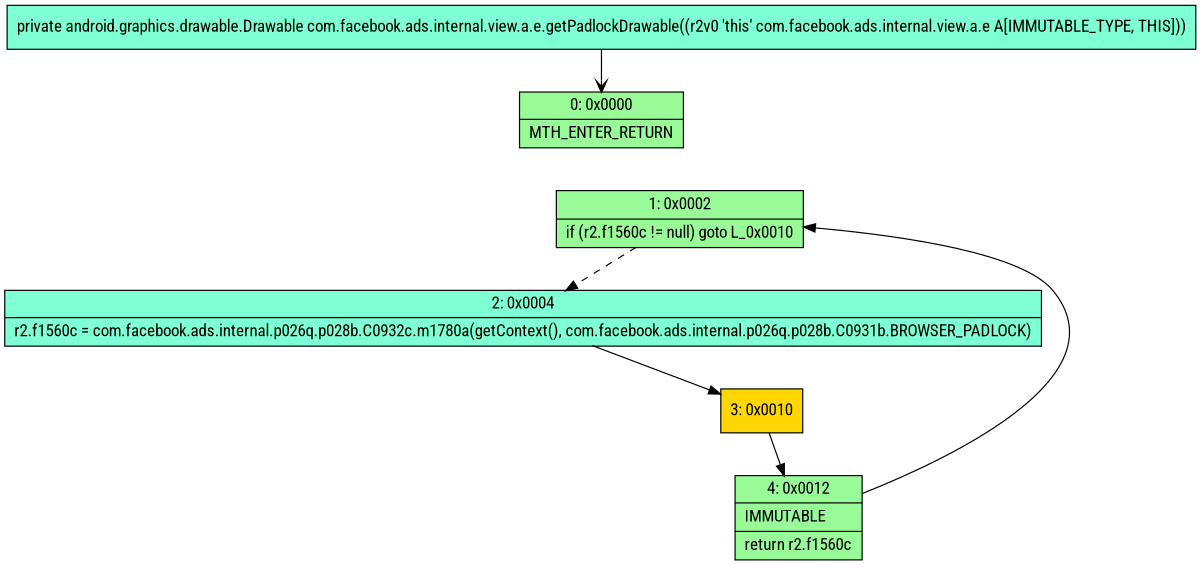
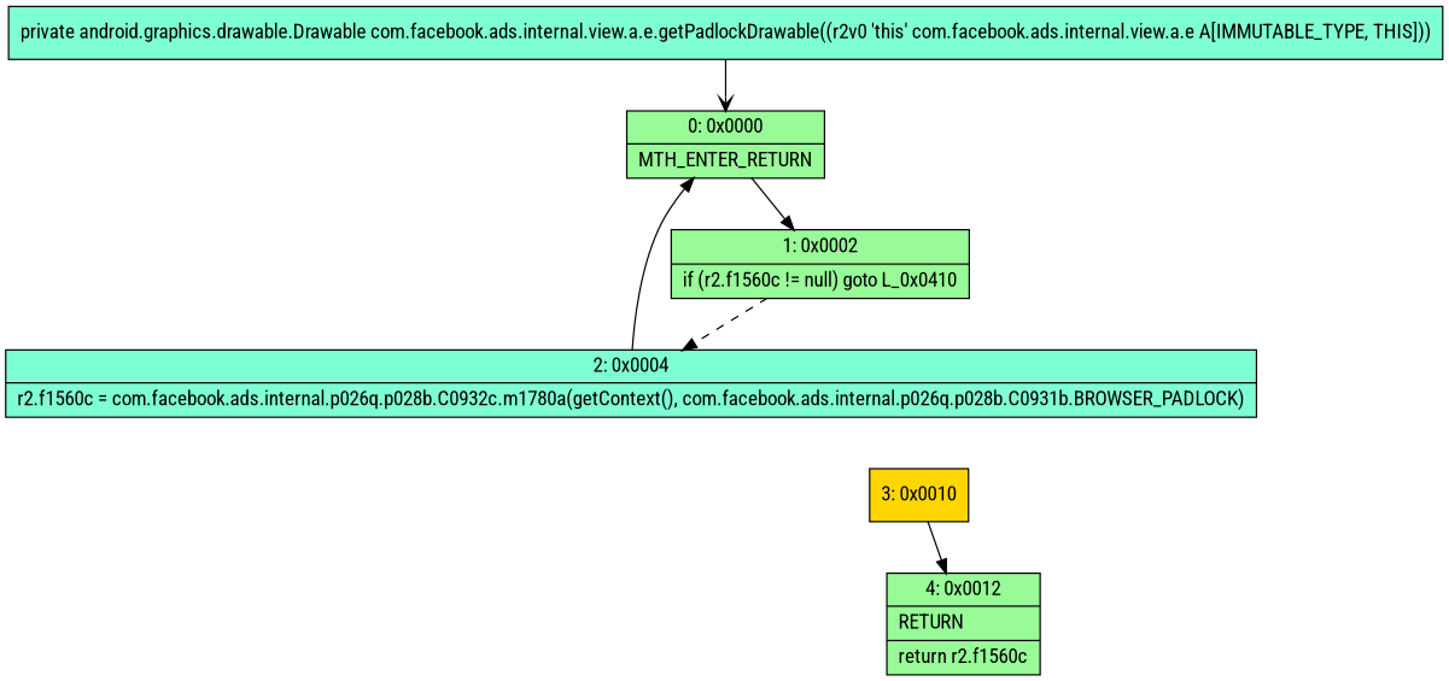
  digraph {
    fontname="Roboto Condensed"
    node [fillcolor=palegreen fontname="Roboto Condensed" shape=record style=filled]
    edge [arrowhead=normal fontname="Roboto Condensed"]
    n1 [label="{0\:\ 0x0000|MTH_ENTER_RETURN\l}"]
-   n2 [label="{1\:\ 0x0002|if (r2.f1560c != null) goto L_0x0010\l}"]
+   n2 [label="{1\:\ 0x0002|if (r2.f1560c != null) goto L_0x0410\l}"]
    n3 [fillcolor=aquamarine label="{2\:\ 0x0004|r2.f1560c = com.facebook.ads.internal.p026q.p028b.C0932c.m1780a(getContext(), com.facebook.ads.internal.p026q.p028b.C0931b.BROWSER_PADLOCK)\l}"]
    n4 [fillcolor=gold label="{3\:\ 0x0010}"]
-   n5 [label="{4\:\ 0x0012|IMMUTABLE\l|return r2.f1560c\l}"]
+   n5 [label="{4\:\ 0x0012|RETURN\l|return r2.f1560c\l}"]
    n6 [fillcolor=aquamarine label="{private android.graphics.drawable.Drawable com.facebook.ads.internal.view.a.e.getPadlockDrawable((r2v0 'this' com.facebook.ads.internal.view.a.e A[IMMUTABLE_TYPE, THIS])) }"]
-   n5 -> n2
+   n1 -> n2
    n2 -> n3 [style=dashed]
-   n3 -> n4
+   n3 -> n1
    n4 -> n5
    n6 -> n1 [arrowhead=vee]
  }
